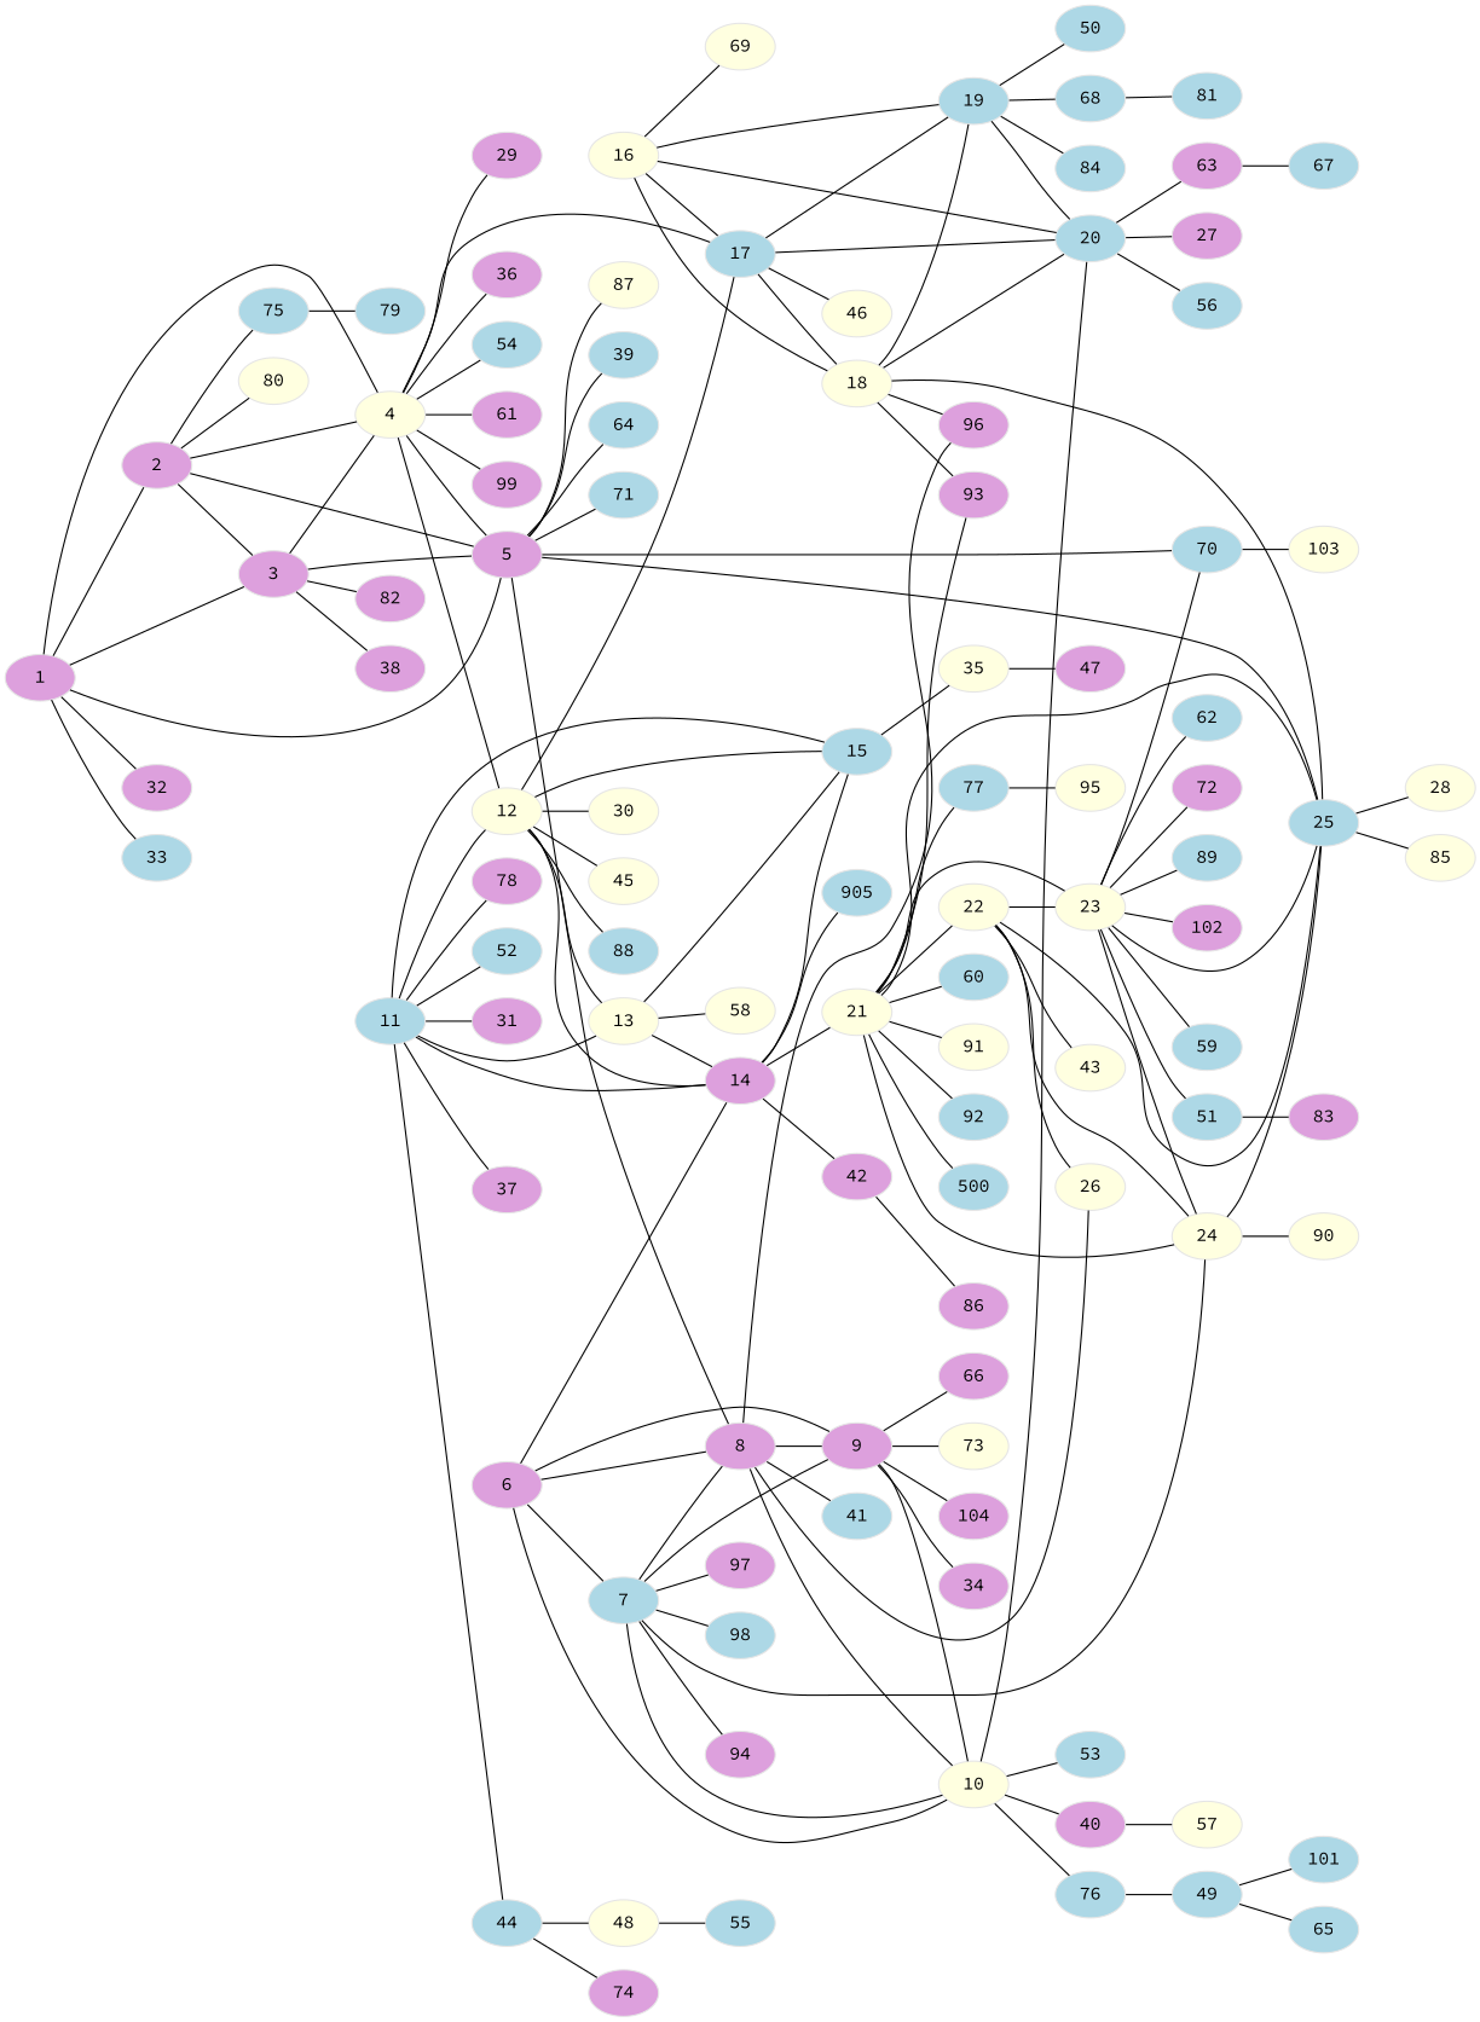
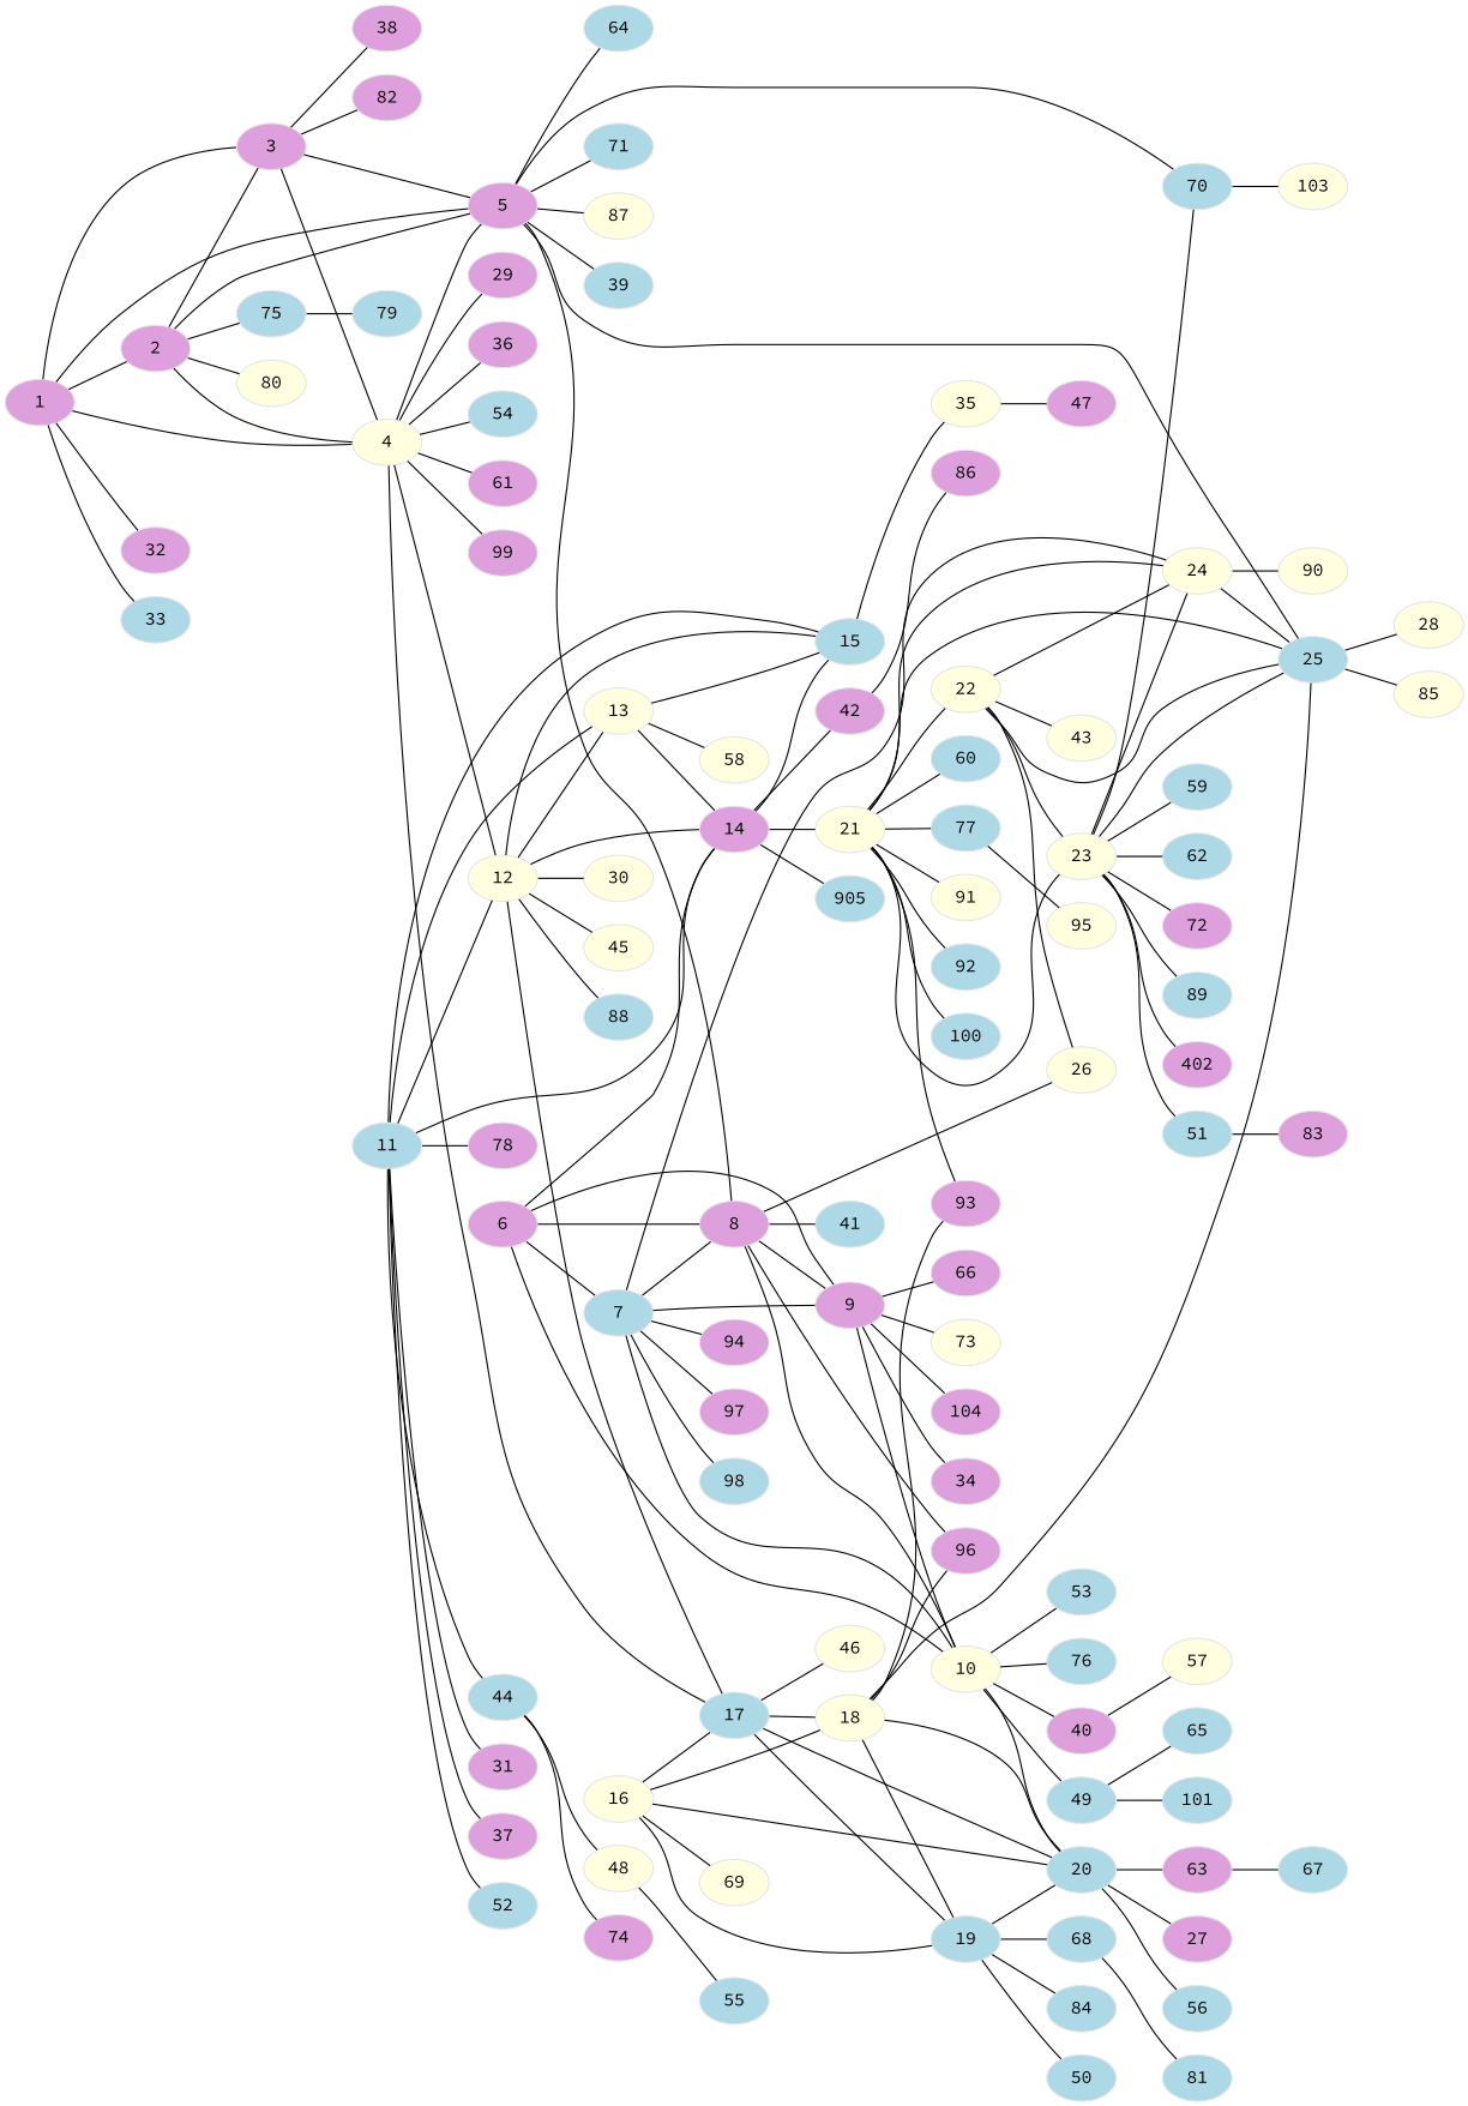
  graph {
    fontname="Source Code Pro"
    rankdir=LR
    node [color=gray90 fillcolor=lightblue fontname="Source Code Pro" style=filled]
    edge [fontname="Source Code Pro"]
    1 [fillcolor=plum]
    2 [fillcolor=plum]
    3 [fillcolor=plum]
    4 [fillcolor=lightyellow]
    5 [fillcolor=plum]
    32 [fillcolor=plum]
    33
    75
    80 [fillcolor=lightyellow]
    38 [fillcolor=plum]
    82 [fillcolor=plum]
    12 [fillcolor=lightyellow]
    17
    29 [fillcolor=plum]
    36 [fillcolor=plum]
    54
    61 [fillcolor=plum]
    99 [fillcolor=plum]
    8 [fillcolor=plum]
    25
    39
    64
    70
    71
    87 [fillcolor=lightyellow]
    79
    14 [fillcolor=plum]
    13 [fillcolor=lightyellow]
    15
    30 [fillcolor=lightyellow]
    45 [fillcolor=lightyellow]
    88
    20
    18 [fillcolor=lightyellow]
    19
    46 [fillcolor=lightyellow]
    9 [fillcolor=plum]
    10 [fillcolor=lightyellow]
    26 [fillcolor=lightyellow]
    41
    96 [fillcolor=plum]
    28 [fillcolor=lightyellow]
    85 [fillcolor=lightyellow]
    103 [fillcolor=lightyellow]
    6 [fillcolor=plum]
    7
    24 [fillcolor=lightyellow]
    94 [fillcolor=plum]
    97 [fillcolor=plum]
    98
    34 [fillcolor=plum]
    66 [fillcolor=plum]
    73 [fillcolor=lightyellow]
    104 [fillcolor=plum]
    40 [fillcolor=plum]
    49
    53
    76
    21 [fillcolor=lightyellow]
    42 [fillcolor=plum]
    n61 [label=905]
    90 [fillcolor=lightyellow]
    27 [fillcolor=plum]
    56
    63 [fillcolor=plum]
    57 [fillcolor=lightyellow]
    65
    101
    11
    31 [fillcolor=plum]
    37 [fillcolor=plum]
    44
    52
    78 [fillcolor=plum]
    58 [fillcolor=lightyellow]
    35 [fillcolor=lightyellow]
    48 [fillcolor=lightyellow]
    74 [fillcolor=plum]
    93 [fillcolor=plum]
    22 [fillcolor=lightyellow]
    23 [fillcolor=lightyellow]
    60
    77
    91 [fillcolor=lightyellow]
    92
-   100 [label=500]
+   100
    86 [fillcolor=plum]
    47 [fillcolor=plum]
    16 [fillcolor=lightyellow]
    69 [fillcolor=lightyellow]
    50
    68
    84
    81
    67
    43 [fillcolor=lightyellow]
    51
    59
    62
    72 [fillcolor=plum]
    89
-   102 [fillcolor=plum]
+   102 [fillcolor=plum label=402]
    95 [fillcolor=lightyellow]
    83 [fillcolor=plum]
    55
    1 -- 2
    1 -- 3
    1 -- 4
    1 -- 5
    1 -- 32
    1 -- 33
    2 -- 3
    2 -- 4
    2 -- 5
    2 -- 75
    2 -- 80
    3 -- 4
    3 -- 5
    3 -- 38
    3 -- 82
    4 -- 5
    4 -- 12
    4 -- 17
    4 -- 29
    4 -- 36
    4 -- 54
    4 -- 61
    4 -- 99
    5 -- 8
    5 -- 25
    5 -- 39
    5 -- 64
    5 -- 70
    5 -- 71
    5 -- 87
    75 -- 79
    12 -- 17
    12 -- 14
    12 -- 13
    12 -- 15
    12 -- 30
    12 -- 45
    12 -- 88
    17 -- 20
    17 -- 18
    17 -- 19
    17 -- 46
    8 -- 9
    8 -- 10
    8 -- 26
    8 -- 41
    8 -- 96
    25 -- 28
    25 -- 85
    70 -- 103
    14 -- 15
    14 -- 21
    14 -- 42
    14 -- n61
    13 -- 14
    13 -- 15
    13 -- 58
    15 -- 35
    20 -- 27
    20 -- 56
    20 -- 63
    18 -- 25
    18 -- 20
    18 -- 19
    18 -- 96
    18 -- 93
    19 -- 20
    19 -- 50
    19 -- 68
    19 -- 84
    9 -- 10
    9 -- 34
    9 -- 66
    9 -- 73
    9 -- 104
    10 -- 20
    10 -- 40
-   76 -- 49
+   10 -- 49
    10 -- 53
    10 -- 76
    6 -- 8
    6 -- 14
    6 -- 9
    6 -- 10
    6 -- 7
    7 -- 8
    7 -- 9
    7 -- 10
    7 -- 24
    7 -- 94
    7 -- 97
    7 -- 98
    24 -- 25
    24 -- 90
    40 -- 57
    49 -- 65
    49 -- 101
    21 -- 25
    21 -- 24
    21 -- 93
    21 -- 22
    21 -- 23
    21 -- 60
    21 -- 77
    21 -- 91
    21 -- 92
    21 -- 100
    42 -- 86
    63 -- 67
    11 -- 12
    11 -- 14
    11 -- 13
    11 -- 15
    11 -- 31
    11 -- 37
    11 -- 44
    11 -- 52
    11 -- 78
    44 -- 48
    44 -- 74
    35 -- 47
    48 -- 55
    22 -- 25
    22 -- 26
    22 -- 24
    22 -- 23
    22 -- 43
    23 -- 25
    23 -- 70
    23 -- 24
    23 -- 51
    23 -- 59
    23 -- 62
    23 -- 72
    23 -- 89
    23 -- 102
    77 -- 95
    16 -- 17
    16 -- 20
    16 -- 18
    16 -- 19
    16 -- 69
    68 -- 81
    51 -- 83
  }
